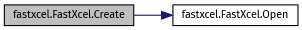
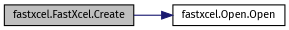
  digraph {
    rankdir=LR
    fontname="Fira Sans"
    node [color=black fontname="Fira Sans" fontsize=10 shape=record style=filled]
    n1 [fillcolor=grey75 fontcolor=black height=0.2 label="fastxcel.FastXcel.Create" width=0.4]
-   n2 [fillcolor=white height=0.2 label="fastxcel.FastXcel.Open" width=0.4]
+   n2 [fillcolor=white height=0.2 label="fastxcel.Open.Open" width=0.4]
    n1 -> n2 [color=midnightblue fontname="Fira Sans" fontsize=10 labelfontname="FreeSans.ttf" labelfontsize=10 style=solid]
  }
